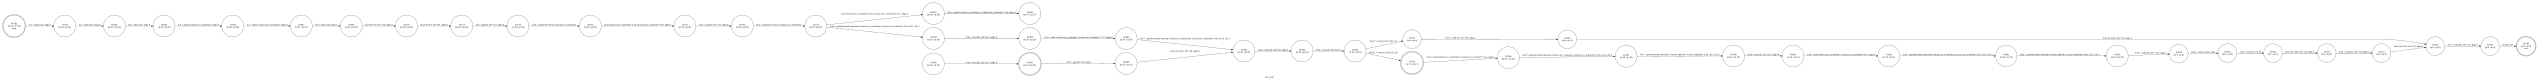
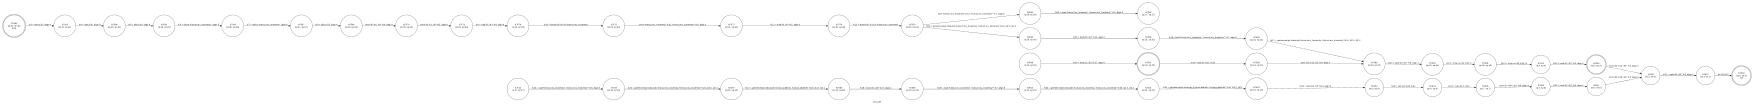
  digraph {
    fontname="Liberation Sans"
    label=sort_pref
    rankdir=LR
    node [fontname="Liberation Sans" shape=circle]
    edge [fontname="Liberation Sans"]
    n1 [label="N7560\n(rp:0, ep:0)\nexit" shape=doublecircle]
    n2 [label="N7561\n(rp:42, ep:42)\nentry" shape=doublecircle]
    n3 [label="N7563\n(rp:41, ep:41)"]
    n4 [label="N7564\n(rp:40, ep:40)"]
    n5 [label="N7565\n(rp:39, ep:39)"]
    n6 [label="N7566\n(rp:38, ep:38)"]
    n7 [label="N7567\n(rp:37, ep:37)"]
    n8 [label="N7568\n(rp:36, ep:36)"]
    n9 [label="N7570\n(rp:35, ep:35)"]
    n10 [label="N7573\n(rp:34, ep:34)"]
    n11 [label="N7574\n(rp:33, ep:33)"]
    n12 [label="N7575\n(rp:32, ep:32)"]
    n13 [label="N7577\n(rp:31, ep:31)"]
    n14 [label="N7574\n(rp:30, ep:30)"]
    n15 [label="N7579\n(rp:29, ep:29)"]
    n16 [label="N7581\n(rp:28, ep:28)"]
    n17 [label="N7583\n(rp:26, ep:26)"]
    n18 [label="N7582\n(rp:27, ep:27)"]
    n19 [label="N7584\n(rp:25, ep:25)"]
    n20 [label="N7585\n(rp:24, ep:24)"]
    n21 [label="N7589\n(rp:20, ep:20)"]
    n22 [label="N7586\n(rp:23, ep:23)"]
    n23 [label="N7587\n(rp:22, ep:22)" shape=doublecircle]
    n24 [label="N7588\n(rp:21, ep:21)"]
    n25 [label="N7590\n(rp:19, ep:19)"]
    n26 [label="N7591\n(rp:18, ep:18)"]
    n27 [label="N7611\n(rp:4, ep:4)"]
-   n28 [label="N7612\n(rp:17, ep:17)" shape=doublecircle]
-   n29 [label="N7593\n(rp:3, ep:3)"]
+   n28 [label="N7612\n(rp:17, ep:17)"]
+   n29 [label="N7593\n(rp:3, ep:3)" shape=doublecircle]
    n30 [label="N7596\n(rp:16, ep:16)"]
    n31 [label="N7609\n(rp:2, ep:2)"]
    n32 [label="N7597\n(rp:15, ep:15)"]
    n33 [label="N7610\n(rp:1, ep:1)"]
    n34 [label="N7598\n(rp:14, ep:14)"]
    n35 [label="N7599\n(rp:13, ep:13)"]
    n36 [label="N7600\n(rp:12, ep:12)"]
    n37 [label="N7601\n(rp:11, ep:11)"]
    n38 [label="N7602\n(rp:10, ep:10)"]
    n39 [label="N7603\n(rp:9, ep:9)"]
    n40 [label="N7604\n(rp:8, ep:8)"]
    n41 [label="N7605\n(rp:7, ep:7)"]
    n42 [label="N7606\n(rp:6, ep:6)"]
    n43 [label="N7607\n(rp:5, ep:5)"]
    n2 -> n3 [label="%3 = alloca i32, align 4"]
    n3 -> n4 [label="%4 = alloca i8*, align 8"]
    n4 -> n5 [label="%5 = alloca i8*, align 8"]
    n5 -> n6 [label="%6 = alloca %struct.mx_hostentry*, align 8"]
    n6 -> n7 [label="%7 = alloca %struct.mx_hostentry*, align 8"]
    n7 -> n8 [label="%8 = alloca i32, align 4"]
    n8 -> n9 [label="store i8* %0, i8** %4, align 8"]
    n9 -> n10 [label="store i8* %1, i8** %5, align 8"]
    n10 -> n11 [label="%9 = load i8*, i8** %4, align 8"]
    n11 -> n12 [label="%10 = bitcast i8* %9 to %struct.mx_hostentry*"]
    n12 -> n13 [label="store %struct.mx_hostentry* %10, %struct.mx_hostentry** %6, align 8"]
    n13 -> n14 [label="%11 = load i8*, i8** %5, align 8"]
    n14 -> n15 [label="%12 = bitcast i8* %11 to %struct.mx_hostentry*"]
    n15 -> n16 [label="store %struct.mx_hostentry* %12, %struct.mx_hostentry** %7, align 8"]
    n15 -> n17 [label="%14 = getelementptr inbounds %struct.mx_hostentry, %struct.mx_hostentry* %13, i32 0, i32 2"]
    n16 -> n18 [label="%13 = load %struct.mx_hostentry*, %struct.mx_hostentry** %6, align 8"]
    n17 -> n19 [label="%15 = load i32, i32* %14, align 8"]
    n19 -> n20 [label="%16 = load %struct.mx_hostentry*, %struct.mx_hostentry** %7, align 8"]
    n20 -> n21 [label="%17 = getelementptr inbounds %struct.mx_hostentry, %struct.mx_hostentry* %16, i32 0, i32 2"]
    n21 -> n25 [label="%20 = load i32, i32* %8, align 4"]
    n22 -> n23 [label="%18 = load i32, i32* %17, align 8"]
    n23 -> n24 [label="%19 = sub i32 %15, %18"]
    n24 -> n21 [label="store i32 %19, i32* %8, align 4"]
    n25 -> n26 [label="%21 = icmp ne i32 %20, 0"]
    n26 -> n27 [label="[%21 = icmp ne i32 %20, 0]"]
-   n26 -> n28 [label="[!(%21 = icmp ne i32 %20, 0)]"]
    n27 -> n29 [label="%23 = load i32, i32* %8, align 4"]
    n28 -> n30 [label="%25 = load %struct.mx_hostentry*, %struct.mx_hostentry** %6, align 8"]
    n29 -> n31 [label="store i32 %23, i32* %3, align 4"]
    n30 -> n32 [label="%26 = getelementptr inbounds %struct.mx_hostentry, %struct.mx_hostentry* %25, i32 0, i32 3"]
    n31 -> n33 [label="%37 = load i32, i32* %3, align 4"]
    n32 -> n34 [label="%27 = getelementptr inbounds %struct.addrinfo, %struct.addrinfo* %26, i32 0, i32 1"]
    n33 -> n1 [label="ret i32 %37"]
    n34 -> n35 [label="%28 = load i32, i32* %27, align 4"]
    n35 -> n36 [label="%29 = load %struct.mx_hostentry*, %struct.mx_hostentry** %7, align 8"]
    n36 -> n37 [label="%30 = getelementptr inbounds %struct.mx_hostentry, %struct.mx_hostentry* %29, i32 0, i32 3"]
    n37 -> n38 [label="%31 = getelementptr inbounds %struct.addrinfo, %struct.addrinfo* %30, i32 0, i32 1"]
    n38 -> n39 [label="%32 = load i32, i32* %31, align 4"]
    n39 -> n40 [label="%33 = sub i32 %28, %32"]
    n40 -> n41 [label="%34 = sub i32 0, %33"]
    n41 -> n42 [label="store i32 %34, i32* %8, align 4"]
    n42 -> n43 [label="%35 = load i32, i32* %8, align 4"]
    n43 -> n31 [label="store i32 %35, i32* %3, align 4"]
  }
